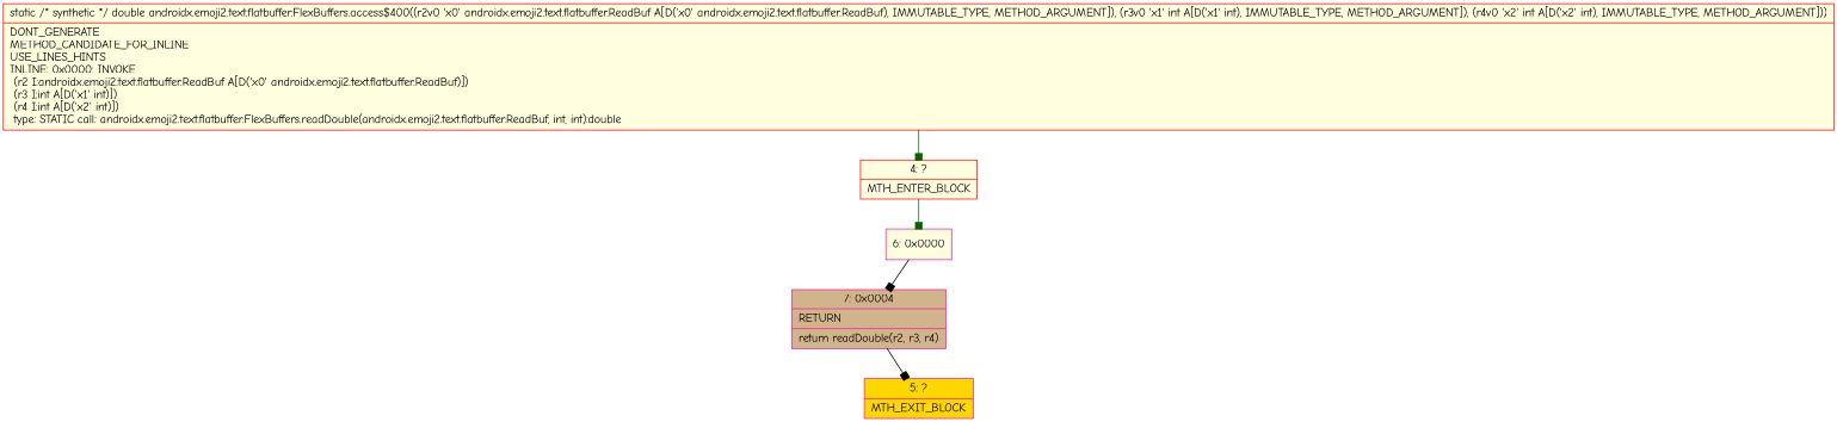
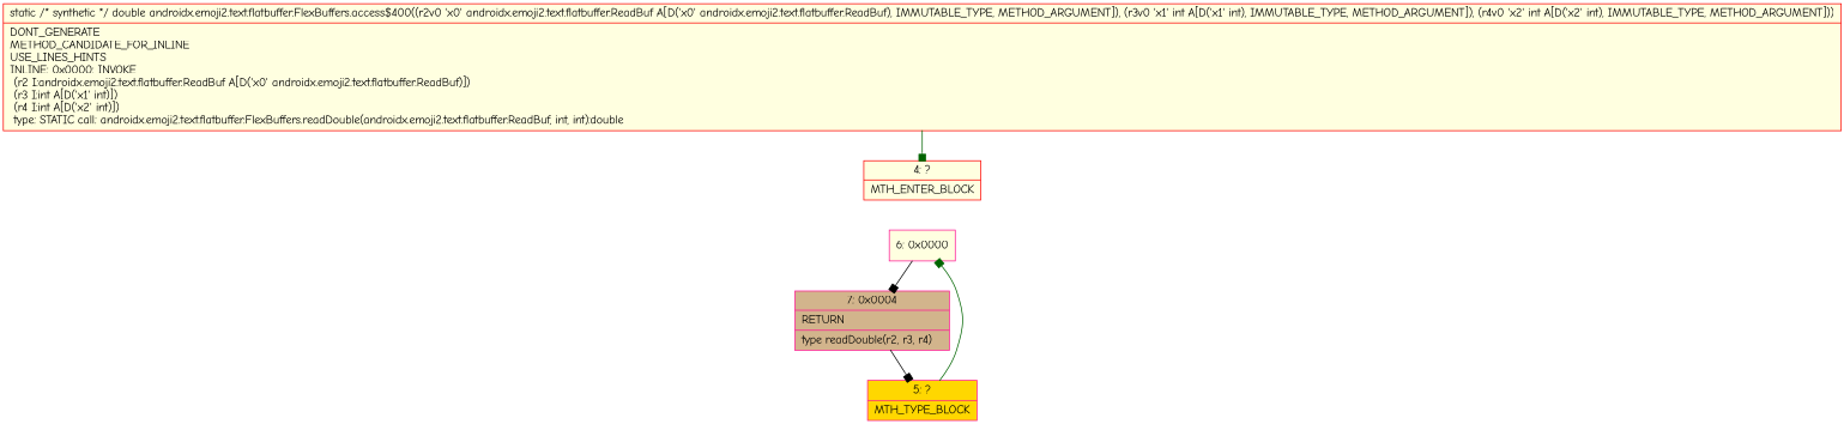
  digraph {
    fontname="Comic Neue"
    node [color=deeppink fillcolor=lightyellow fontname="Comic Neue" shape=record style=filled]
    edge [arrowhead=box color=darkgreen fontname="Comic Neue"]
    n1 [color=red label="{4\:\ ?|MTH_ENTER_BLOCK\l}"]
    n2 [label="{6\:\ 0x0000}"]
-   n3 [fillcolor=tan label="{7\:\ 0x0004|RETURN\l|return readDouble(r2, r3, r4)\l}"]
-   n4 [fillcolor=gold label="{5\:\ ?|MTH_EXIT_BLOCK\l}"]
+   n3 [fillcolor=tan label="{7\:\ 0x0004|RETURN\l|type readDouble(r2, r3, r4)\l}"]
+   n4 [fillcolor=gold label="{5\:\ ?|MTH_TYPE_BLOCK\l}"]
    n5 [color=red label="{static \/* synthetic *\/ double androidx.emoji2.text.flatbuffer.FlexBuffers.access$400((r2v0 'x0' androidx.emoji2.text.flatbuffer.ReadBuf A[D('x0' androidx.emoji2.text.flatbuffer.ReadBuf), IMMUTABLE_TYPE, METHOD_ARGUMENT]), (r3v0 'x1' int A[D('x1' int), IMMUTABLE_TYPE, METHOD_ARGUMENT]), (r4v0 'x2' int A[D('x2' int), IMMUTABLE_TYPE, METHOD_ARGUMENT]))  | DONT_GENERATE\lMETHOD_CANDIDATE_FOR_INLINE\lUSE_LINES_HINTS\lINLINE: 0x0000: INVOKE  \l  (r2 I:androidx.emoji2.text.flatbuffer.ReadBuf A[D('x0' androidx.emoji2.text.flatbuffer.ReadBuf)])\l  (r3 I:int A[D('x1' int)])\l  (r4 I:int A[D('x2' int)])\l type: STATIC call: androidx.emoji2.text.flatbuffer.FlexBuffers.readDouble(androidx.emoji2.text.flatbuffer.ReadBuf, int, int):double\l}"]
-   n1 -> n2
+   n4 -> n2
    n2 -> n3 [color=black]
    n3 -> n4 [color=black]
    n5 -> n1
  }
